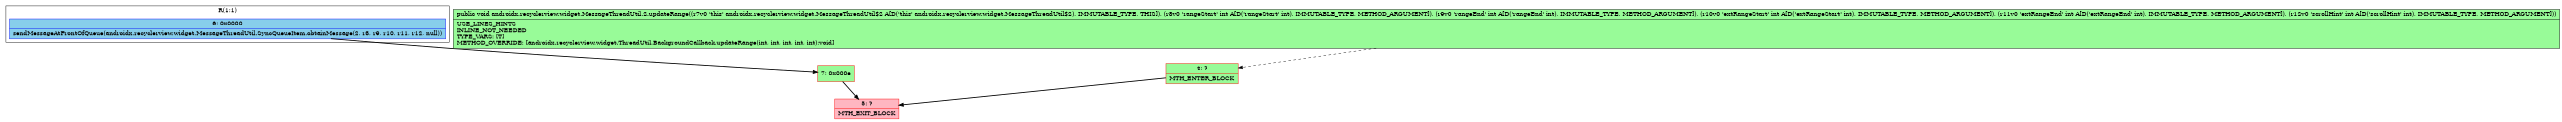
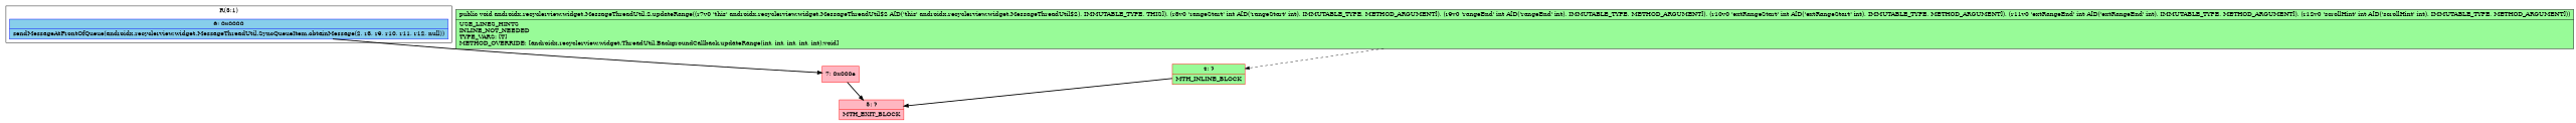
  digraph {
    node [color=red fillcolor=lightpink shape=record style=filled]
    edge [style=bold]
    n1 [color=blue fillcolor=skyblue label="{6\:\ 0x0000|sendMessageAtFrontOfQueue(androidx.recyclerview.widget.MessageThreadUtil.SyncQueueItem.obtainMessage(2, r8, r9, r10, r11, r12, null))\l}"]
-   n2 [fillcolor=palegreen label="{7\:\ 0x000e}"]
+   n2 [label="{7\:\ 0x000e}"]
    n3 [label="{5\:\ ?|MTH_EXIT_BLOCK\l}"]
-   n4 [fillcolor=palegreen label="{4\:\ ?|MTH_ENTER_BLOCK\l}"]
+   n4 [fillcolor=palegreen label="{4\:\ ?|MTH_INLINE_BLOCK\l}"]
    n5 [fillcolor=palegreen label="{public void androidx.recyclerview.widget.MessageThreadUtil.2.updateRange((r7v0 'this' androidx.recyclerview.widget.MessageThreadUtil$2 A[D('this' androidx.recyclerview.widget.MessageThreadUtil$2), IMMUTABLE_TYPE, THIS]), (r8v0 'rangeStart' int A[D('rangeStart' int), IMMUTABLE_TYPE, METHOD_ARGUMENT]), (r9v0 'rangeEnd' int A[D('rangeEnd' int), IMMUTABLE_TYPE, METHOD_ARGUMENT]), (r10v0 'extRangeStart' int A[D('extRangeStart' int), IMMUTABLE_TYPE, METHOD_ARGUMENT]), (r11v0 'extRangeEnd' int A[D('extRangeEnd' int), IMMUTABLE_TYPE, METHOD_ARGUMENT]), (r12v0 'scrollHint' int A[D('scrollHint' int), IMMUTABLE_TYPE, METHOD_ARGUMENT]))  | USE_LINES_HINTS\lINLINE_NOT_NEEDED\lTYPE_VARS: [T]\lMETHOD_OVERRIDE: [androidx.recyclerview.widget.ThreadUtil.BackgroundCallback.updateRange(int, int, int, int, int):void]\l}" color=""]
    subgraph cluster_1 {
-     label="R(1:1)"
+     label="R(5:1)"
      n1
    }
    n1 -> n2
    n2 -> n3
    n4 -> n3
    n5 -> n4 [style=dashed]
  }
